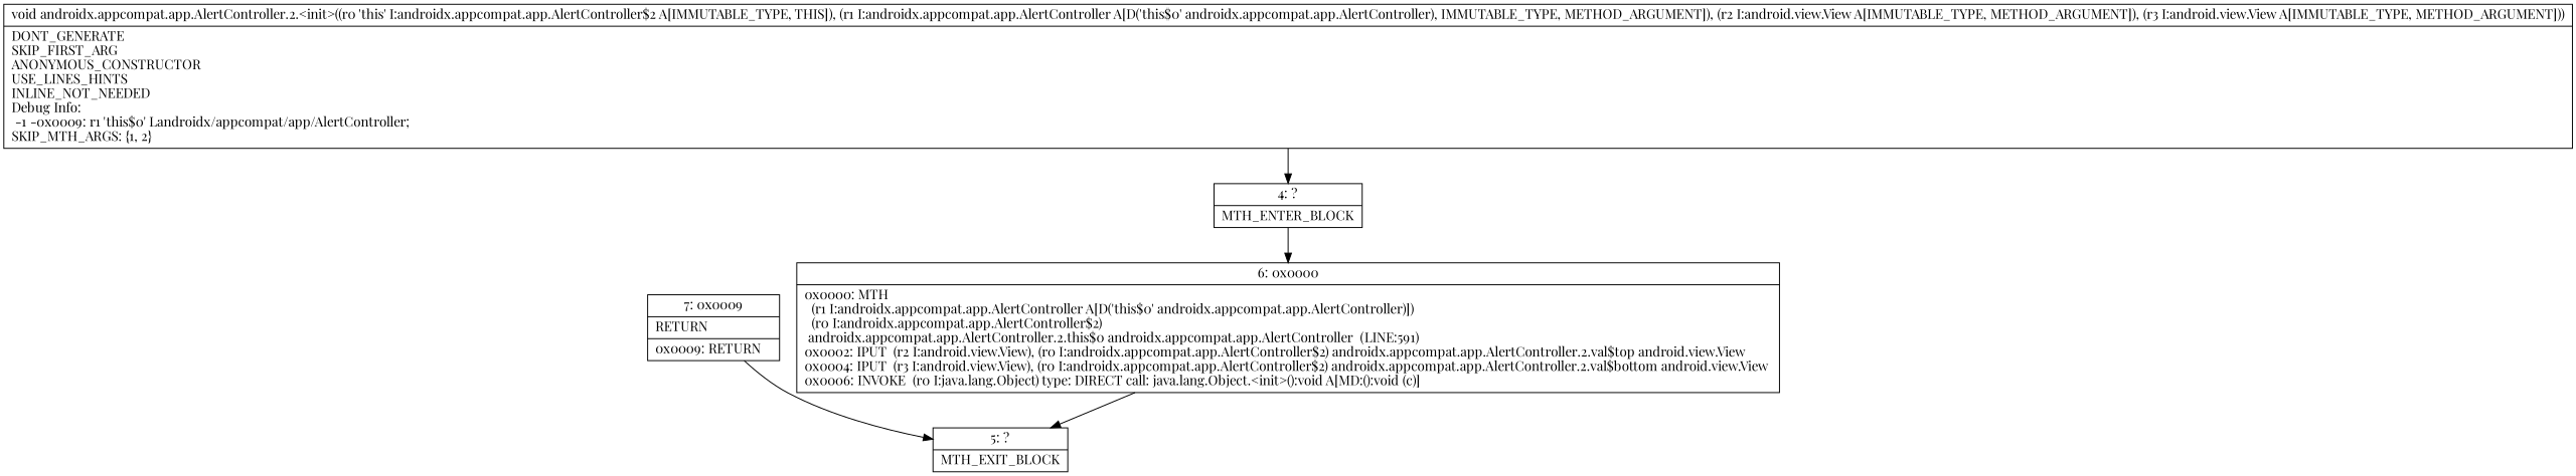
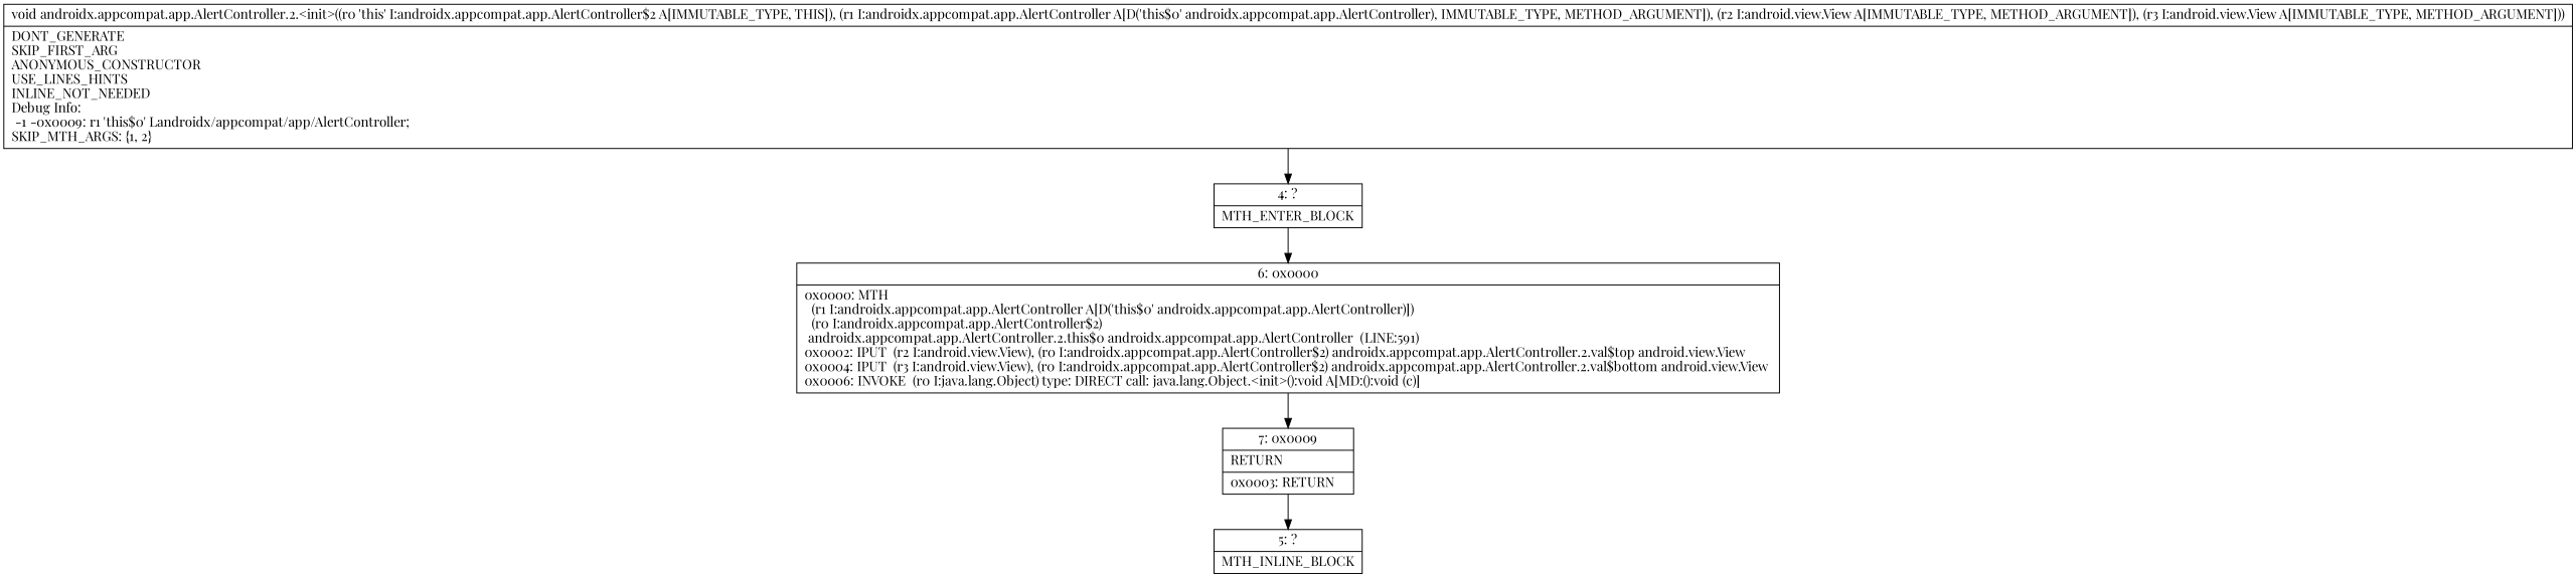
  digraph {
    fontname="Playfair Display"
    node [fontname="Playfair Display" shape=record]
    edge [fontname="Playfair Display"]
    n1 [label="{4\:\ ?|MTH_ENTER_BLOCK\l}"]
    n2 [label="{6\:\ 0x0000|0x0000: MTH  \l  (r1 I:androidx.appcompat.app.AlertController A[D('this$0' androidx.appcompat.app.AlertController)])\l  (r0 I:androidx.appcompat.app.AlertController$2)\l androidx.appcompat.app.AlertController.2.this$0 androidx.appcompat.app.AlertController  (LINE:591)\l0x0002: IPUT  (r2 I:android.view.View), (r0 I:androidx.appcompat.app.AlertController$2) androidx.appcompat.app.AlertController.2.val$top android.view.View \l0x0004: IPUT  (r3 I:android.view.View), (r0 I:androidx.appcompat.app.AlertController$2) androidx.appcompat.app.AlertController.2.val$bottom android.view.View \l0x0006: INVOKE  (r0 I:java.lang.Object) type: DIRECT call: java.lang.Object.\<init\>():void A[MD:():void (c)]\l}"]
-   n3 [label="{7\:\ 0x0009|RETURN\l|0x0009: RETURN   \l}"]
-   n4 [label="{5\:\ ?|MTH_EXIT_BLOCK\l}"]
+   n3 [label="{7\:\ 0x0009|RETURN\l|0x0003: RETURN   \l}"]
+   n4 [label="{5\:\ ?|MTH_INLINE_BLOCK\l}"]
    n5 [label="{void androidx.appcompat.app.AlertController.2.\<init\>((r0 'this' I:androidx.appcompat.app.AlertController$2 A[IMMUTABLE_TYPE, THIS]), (r1 I:androidx.appcompat.app.AlertController A[D('this$0' androidx.appcompat.app.AlertController), IMMUTABLE_TYPE, METHOD_ARGUMENT]), (r2 I:android.view.View A[IMMUTABLE_TYPE, METHOD_ARGUMENT]), (r3 I:android.view.View A[IMMUTABLE_TYPE, METHOD_ARGUMENT]))  | DONT_GENERATE\lSKIP_FIRST_ARG\lANONYMOUS_CONSTRUCTOR\lUSE_LINES_HINTS\lINLINE_NOT_NEEDED\lDebug Info:\l  \-1 \-0x0009: r1 'this$0' Landroidx\/appcompat\/app\/AlertController;\lSKIP_MTH_ARGS: \{1, 2\}\l}"]
    n1 -> n2
-   n2 -> n4
+   n2 -> n3
    n3 -> n4
    n5 -> n1
  }
